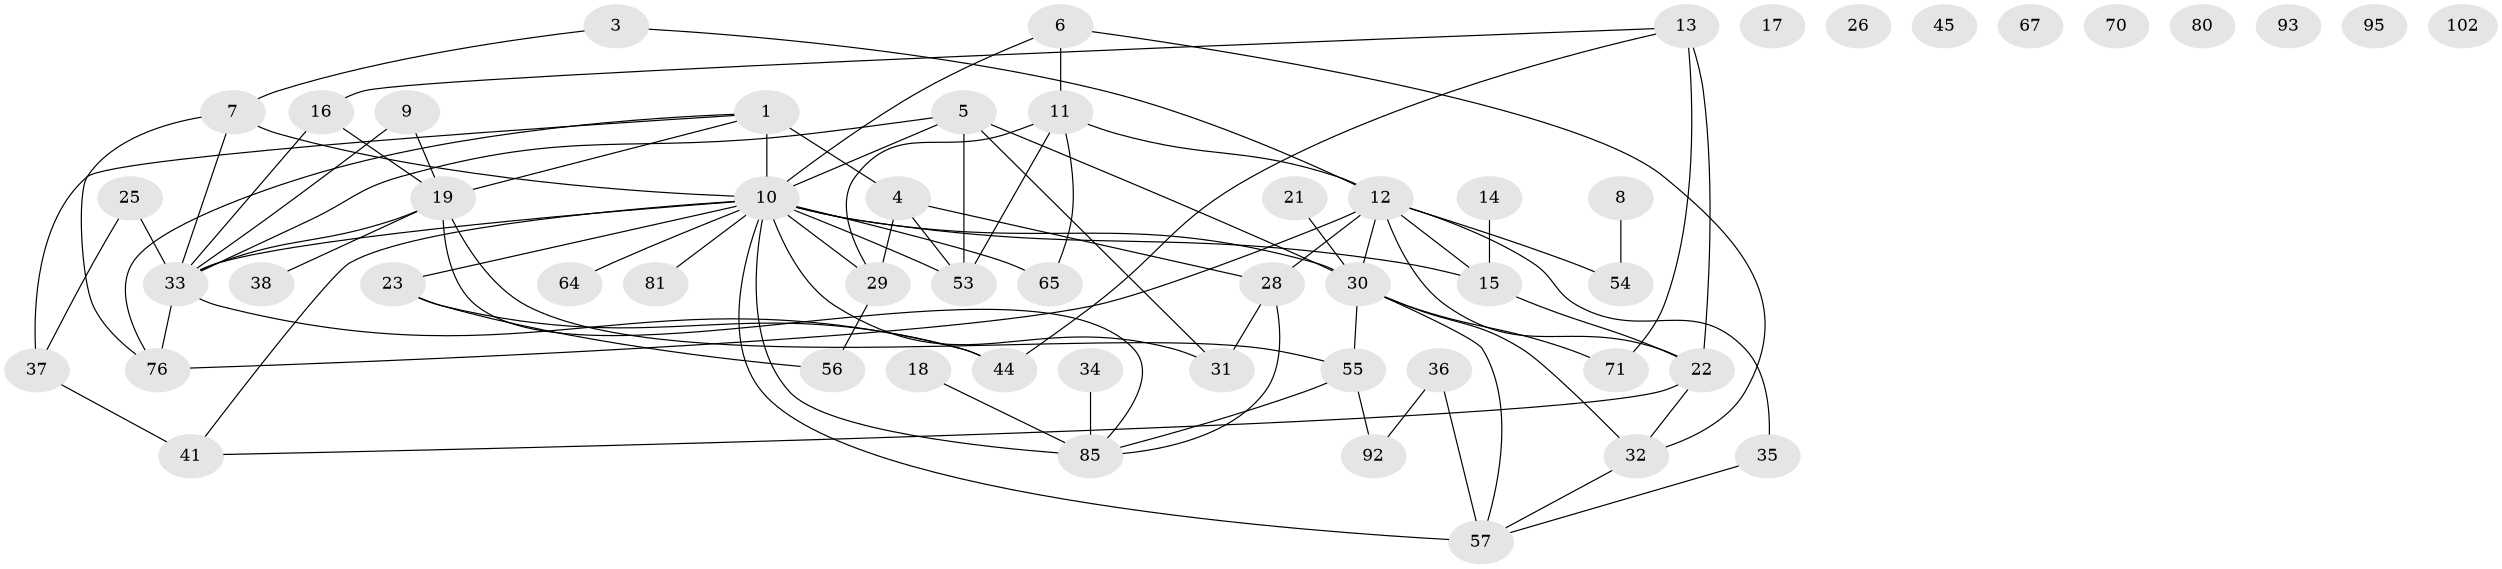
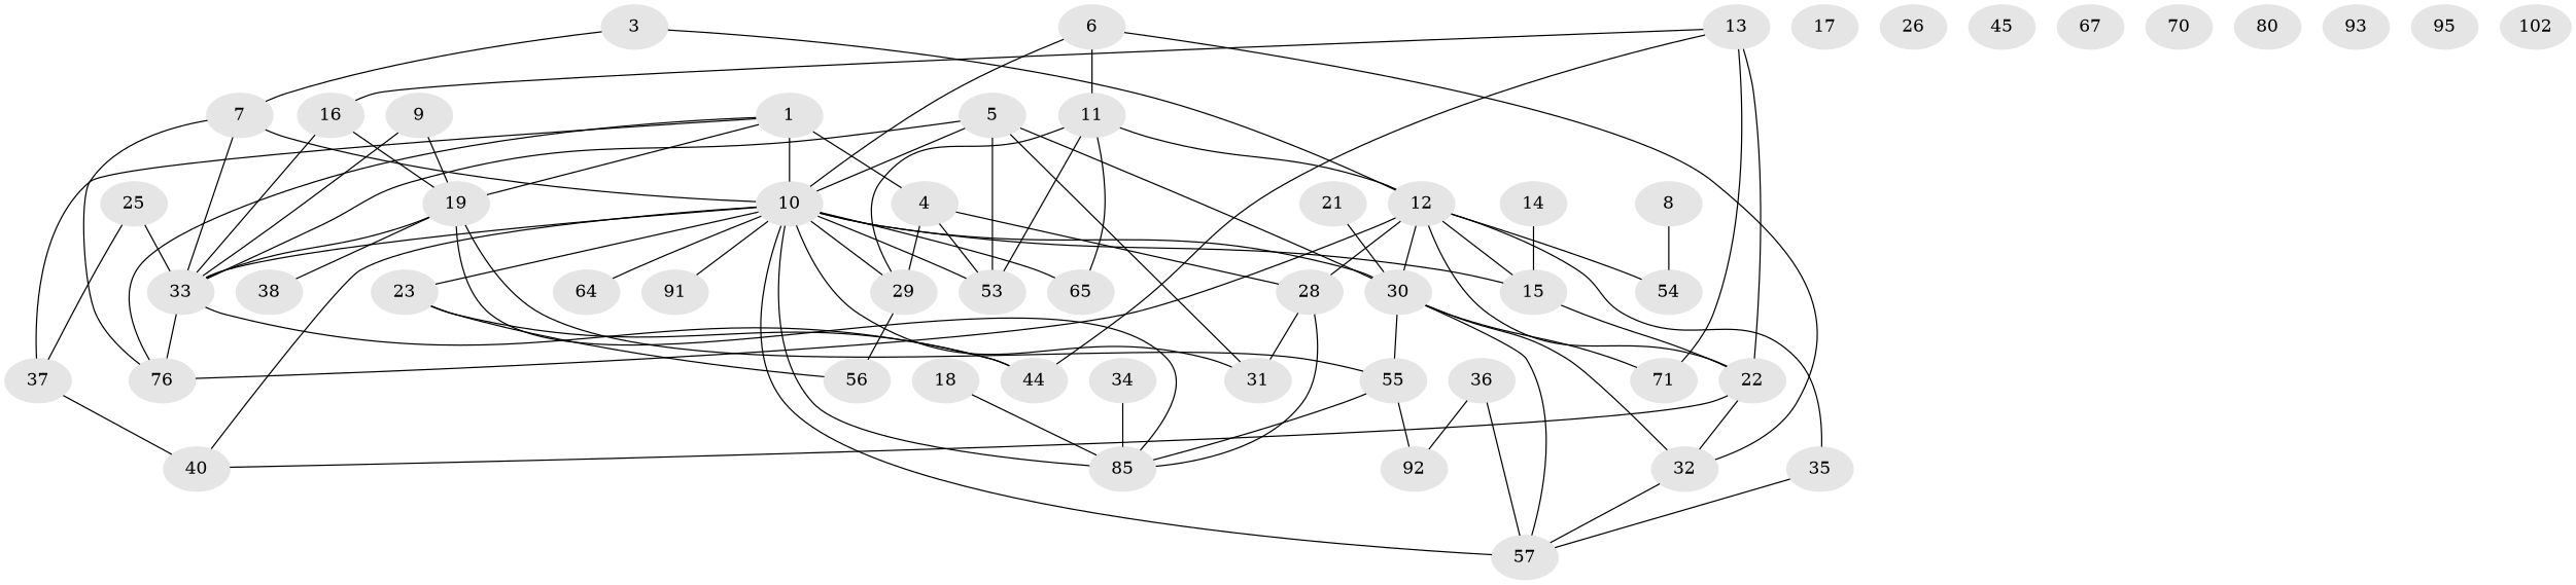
  graph {
    node [color=gray90 style=filled]
    1 [super="+2+48"]
    4 [super="+96"]
    10 [super="+20"]
    19 [super="+91+52"]
    37 [super="+108"]
    76
    28 [super="+43"]
    29 [super="+94"]
    53
    30 [super="+68+51"]
    31 [super="+50"]
    33 [super="+46+87+58+59"]
    15 [super="+42"]
    23 [super="+69"]
-   41 [super="+47"]
+   41 [super="+47" label=40]
    57 [super="+77"]
    64
    65
-   81
+   81 [label=91]
    85 [super="+103+90"]
    38
    55 [super="+73"]
    3
    7
    12 [super="+82+84+83"]
    54
    22 [super="+63+78"]
    35 [super="+104"]
    56
    5
    32 [super="+79"]
    71
    44 [super="+61"]
    6
    11 [super="+49"]
    8
    9 [super="+86+27"]
    13 [super="+66"]
    16 [super="+24"]
    14 [super="+72"]
    17
    18
    92 [super="+98"]
    21
    25 [super="+88"]
    26
    34
    36 [super="+39+40"]
    45
    67
    70 [super="+74"]
    80
    93
    95
    102
    1 -- 4
    1 -- 10 [weight=3]
    1 -- 19
    1 -- 37
    1 -- 76
    4 -- 28
    4 -- 29
    4 -- 53
    10 -- 29
    10 -- 53
    10 -- 30
    10 -- 31 [weight=2]
    10 -- 33
    10 -- 15 [weight=2]
    10 -- 23
    10 -- 41
    10 -- 57 [weight=2]
    10 -- 64
    10 -- 65
    10 -- 81
    10 -- 85
    19 -- 33
    19 -- 85
    19 -- 38
    19 -- 55
    37 -- 41 [weight=2]
    28 -- 31
    28 -- 85
    29 -- 56
    30 -- 57
    30 -- 55
    30 -- 32
    30 -- 71
    33 -- 76
    33 -- 44
    15 -- 22
    23 -- 56
    23 -- 44
    55 -- 85
    55 -- 92
    3 -- 7
    3 -- 12
    7 -- 10
    7 -- 76
    7 -- 33
    12 -- 76
    12 -- 28
    12 -- 30
    12 -- 15
    12 -- 54
    12 -- 22
    12 -- 35
    22 -- 41
    22 -- 32
    35 -- 57
    5 -- 10
    5 -- 53
    5 -- 30
    5 -- 31
    5 -- 33
    32 -- 57
    6 -- 10
    6 -- 32
    6 -- 11
    11 -- 29
    11 -- 53
    11 -- 65
    11 -- 12
    8 -- 54
    9 -- 19
    9 -- 33 [weight=2]
    13 -- 22
    13 -- 71 [weight=2]
    13 -- 44
    13 -- 16
    16 -- 19
    16 -- 33
    14 -- 15
    18 -- 85 [weight=2]
    21 -- 30
    25 -- 37
    25 -- 33
    34 -- 85
    36 -- 57
    36 -- 92
  }
